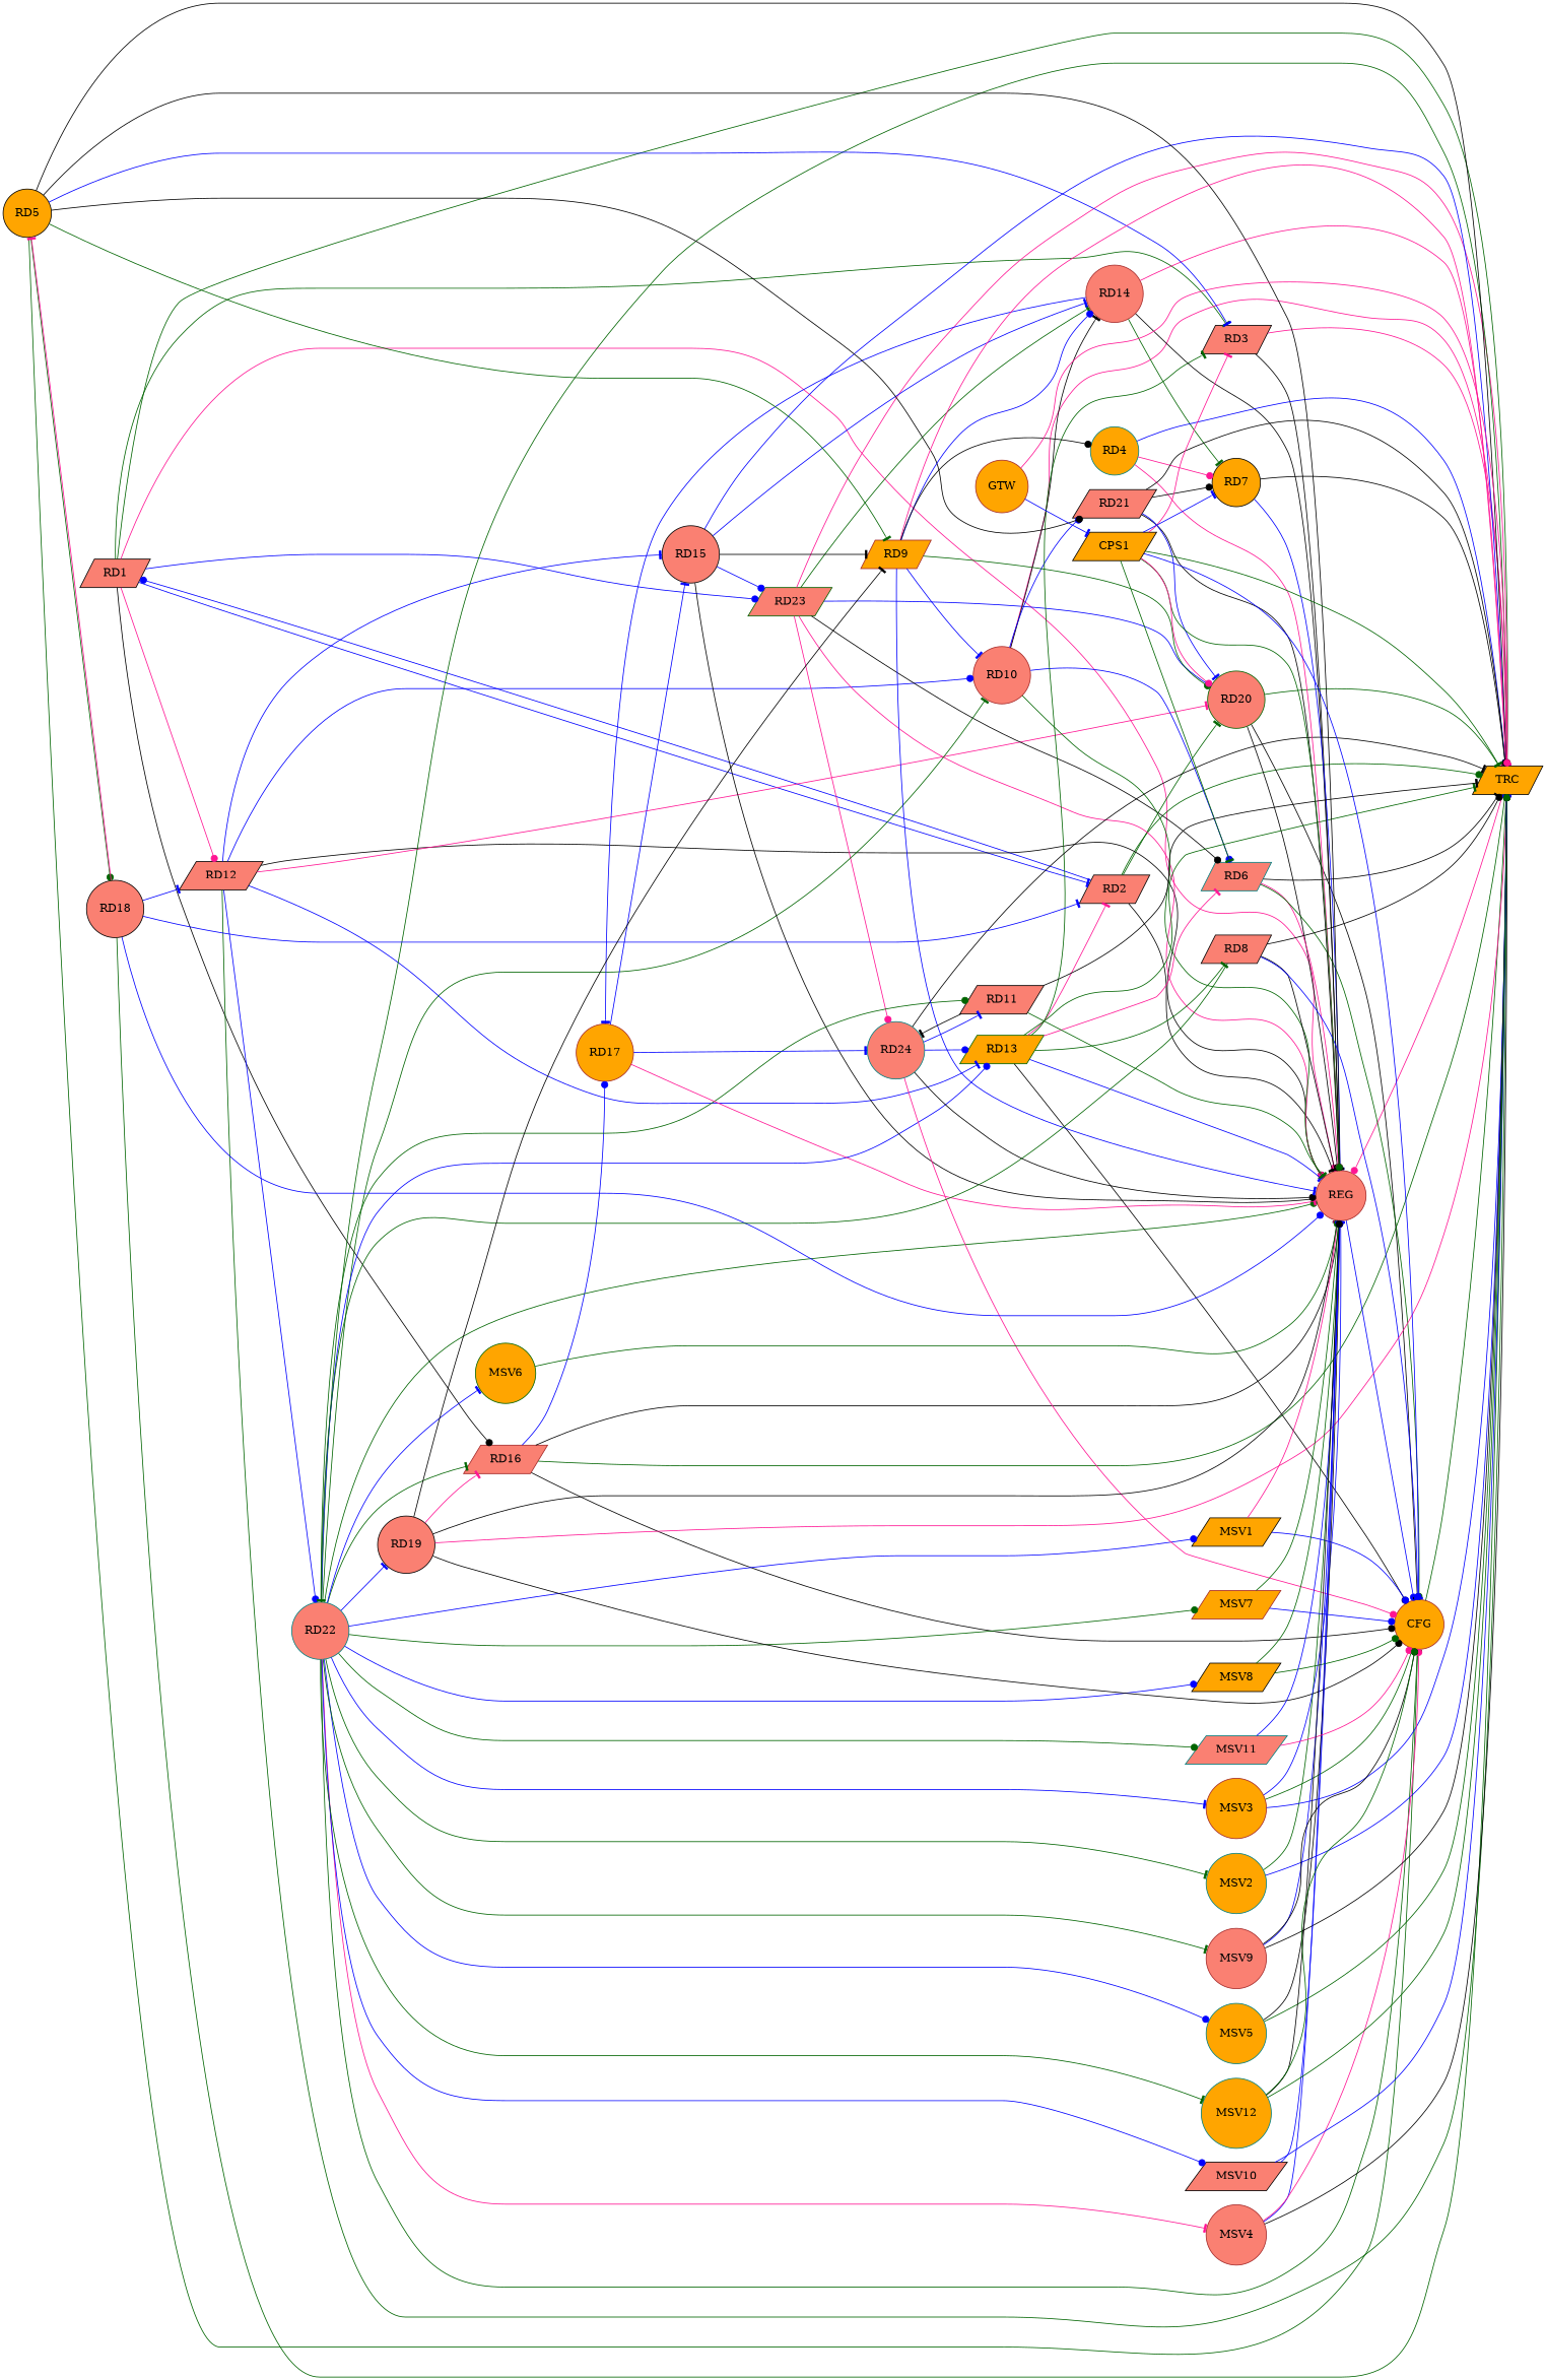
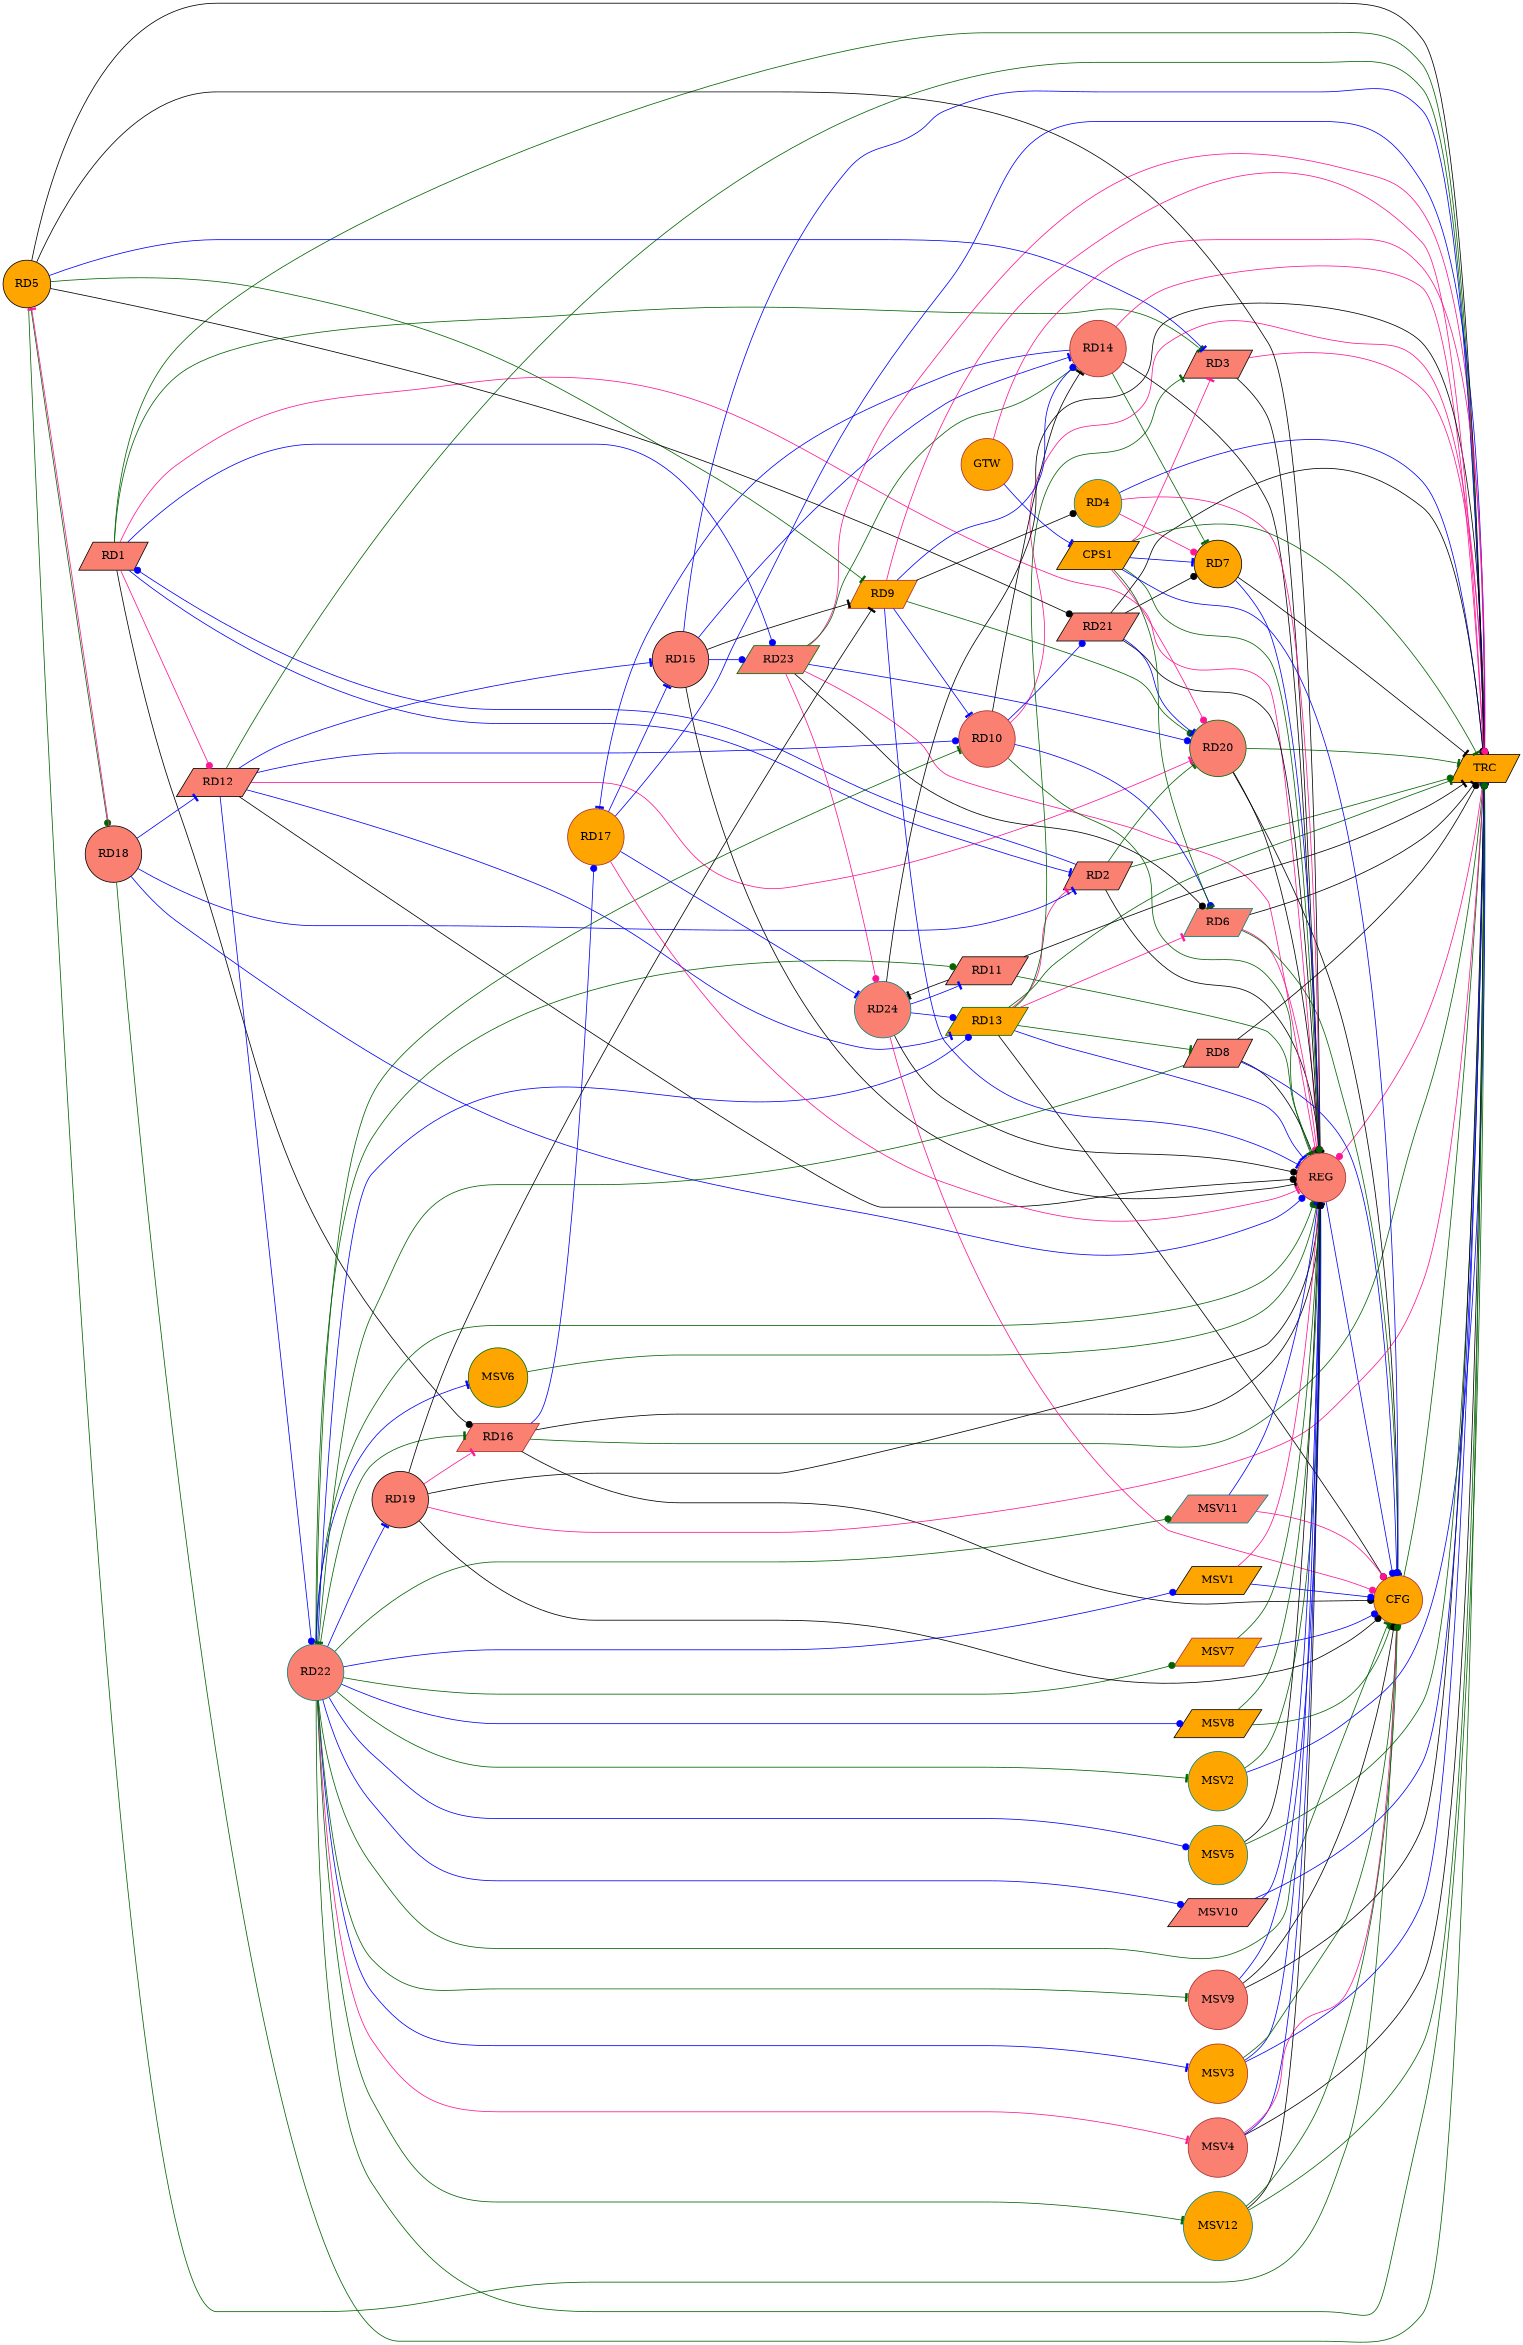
  strict digraph {
    rankdir=LR
    node [color=black fillcolor=salmon shape=circle style=filled]
    edge [arrowhead=tee color=blue]
    n1 [label=RD1 shape=parallelogram]
    n2 [label=RD2 shape=parallelogram]
    n3 [label=RD3 shape=parallelogram]
    n4 [label=RD12 shape=parallelogram]
    n5 [color=brown label=RD16 shape=parallelogram]
    n6 [color=darkgreen label=RD23 shape=parallelogram]
    n7 [color=brown label=REG]
    n8 [fillcolor=orange label=TRC shape=parallelogram]
    n9 [color=darkgreen label=RD20]
    n10 [color=teal label=RD22]
    n11 [color=brown label=RD10]
    n12 [color=darkgreen fillcolor=orange label=RD13 shape=parallelogram]
    n13 [label=RD15]
    n14 [color=brown fillcolor=orange label=CFG]
    n15 [color=brown fillcolor=orange label=RD17]
    n16 [color=teal label=RD6 shape=parallelogram]
    n17 [color=brown label=RD14]
    n18 [color=teal label=RD24]
    n19 [color=teal fillcolor=orange label=RD4]
    n20 [fillcolor=orange label=RD7]
    n21 [fillcolor=orange label=RD5]
    n22 [color=brown fillcolor=orange label=RD9 shape=parallelogram]
    n23 [label=RD18]
    n24 [label=RD21 shape=parallelogram]
    n25 [label=RD8 shape=parallelogram]
    n26 [label=RD11 shape=parallelogram]
    n27 [label=RD19]
    n28 [fillcolor=orange label=MSV1 shape=parallelogram]
    n29 [color=teal fillcolor=orange label=MSV2]
    n30 [color=brown fillcolor=orange label=MSV3]
    n31 [color=brown label=MSV4]
    n32 [color=teal fillcolor=orange label=MSV5]
    n33 [color=darkgreen fillcolor=orange label=MSV6]
    n34 [color=brown fillcolor=orange label=MSV7 shape=parallelogram]
    n35 [fillcolor=orange label=MSV8 shape=parallelogram]
    n36 [color=brown label=MSV9]
    n37 [label=MSV10 shape=parallelogram]
    n38 [color=teal label=MSV11 shape=parallelogram]
    n39 [color=teal fillcolor=orange label=MSV12]
    n40 [fillcolor=orange label=CPS1 shape=parallelogram]
    n41 [color=brown fillcolor=orange label=GTW]
    n1 -> n2
    n1 -> n3 [color=darkgreen]
    n1 -> n4 [arrowhead=dot color=deeppink]
    n1 -> n5 [arrowhead=dot color=black]
    n1 -> n6 [arrowhead=dot]
    n1 -> n7 [arrowhead=dot color=deeppink]
    n1 -> n8 [arrowhead=dot color=darkgreen]
    n2 -> n1 [arrowhead=dot]
    n2 -> n7 [color=black]
    n2 -> n8 [arrowhead=dot color=darkgreen]
    n2 -> n9 [color=darkgreen]
    n3 -> n7 [color=black]
    n3 -> n8 [color=deeppink]
    n4 -> n7 [arrowhead=dot color=black]
    n4 -> n8 [arrowhead=dot color=darkgreen]
    n4 -> n9 [color=deeppink]
    n4 -> n10 [arrowhead=dot]
    n4 -> n11 [arrowhead=dot]
    n4 -> n12
    n4 -> n13
    n5 -> n7 [color=black]
    n5 -> n8 [color=darkgreen]
    n5 -> n14 [arrowhead=dot color=black]
    n5 -> n15 [arrowhead=dot]
    n6 -> n7 [arrowhead=dot color=deeppink]
    n6 -> n8 [color=deeppink]
    n6 -> n9 [arrowhead=dot]
    n6 -> n16 [arrowhead=dot color=black]
    n6 -> n17 [color=darkgreen]
    n6 -> n18 [arrowhead=dot color=deeppink]
    n7 -> n14 [arrowhead=dot]
    n8 -> n7 [arrowhead=dot color=deeppink]
    n9 -> n7 [arrowhead=dot color=black]
    n9 -> n8 [color=darkgreen]
    n9 -> n14 [color=black]
    n10 -> n5 [color=darkgreen]
    n10 -> n7 [arrowhead=dot color=darkgreen]
    n10 -> n8 [arrowhead=dot color=darkgreen]
    n10 -> n11 [color=darkgreen]
    n10 -> n12 [arrowhead=dot]
    n10 -> n14 [color=darkgreen]
    n10 -> n26 [arrowhead=dot color=darkgreen]
    n10 -> n27
    n10 -> n28 [arrowhead=dot]
    n10 -> n29 [color=darkgreen]
    n10 -> n30
    n10 -> n31 [color=deeppink]
    n10 -> n32 [arrowhead=dot]
    n10 -> n33
    n10 -> n34 [arrowhead=dot color=darkgreen]
    n10 -> n35 [arrowhead=dot]
    n10 -> n36 [color=darkgreen]
    n10 -> n37 [arrowhead=dot]
    n10 -> n38 [arrowhead=dot color=darkgreen]
    n10 -> n39 [color=darkgreen]
    n11 -> n7 [color=darkgreen]
    n11 -> n8 [arrowhead=dot color=deeppink]
    n11 -> n16 [arrowhead=dot]
    n11 -> n17 [color=black]
    n11 -> n24 [arrowhead=dot]
    n12 -> n2 [color=deeppink]
    n12 -> n3 [color=darkgreen]
    n12 -> n7
    n12 -> n8 [color=darkgreen]
    n12 -> n14 [arrowhead=dot color=black]
    n12 -> n16 [color=deeppink]
    n12 -> n25 [color=darkgreen]
    n13 -> n6 [arrowhead=dot]
    n13 -> n7 [color=black]
    n13 -> n8
    n13 -> n17
    n13 -> n22 [color=black]
    n14 -> n8 [color=darkgreen]
    n15 -> n7 [color=deeppink]
+   n15 -> n8 [arrowhead=dot]
    n15 -> n13
    n15 -> n18
    n16 -> n7 [color=deeppink]
    n16 -> n8 [color=black]
    n16 -> n14 [arrowhead=dot color=darkgreen]
    n17 -> n7 [arrowhead=dot color=black]
    n17 -> n8 [arrowhead=dot color=deeppink]
    n17 -> n15
    n17 -> n20 [color=darkgreen]
    n18 -> n7 [arrowhead=dot color=black]
    n18 -> n8 [color=black]
    n18 -> n12 [arrowhead=dot]
    n18 -> n14 [arrowhead=dot color=deeppink]
    n18 -> n26
    n19 -> n7 [arrowhead=dot color=deeppink]
    n19 -> n8 [arrowhead=dot]
    n19 -> n20 [arrowhead=dot color=deeppink]
    n20 -> n7
    n20 -> n8 [color=black]
    n21 -> n3
    n21 -> n7 [color=black]
    n21 -> n8 [arrowhead=dot color=black]
    n21 -> n14 [color=darkgreen]
    n21 -> n22 [color=darkgreen]
    n21 -> n23 [arrowhead=dot color=darkgreen]
    n21 -> n24 [arrowhead=dot color=black]
    n22 -> n7
    n22 -> n8 [color=deeppink]
    n22 -> n9 [arrowhead=dot color=darkgreen]
    n22 -> n11
    n22 -> n17 [arrowhead=dot]
    n22 -> n19 [arrowhead=dot color=black]
    n23 -> n2
    n23 -> n4
    n23 -> n7 [arrowhead=dot]
    n23 -> n8 [arrowhead=dot color=darkgreen]
    n23 -> n21 [color=deeppink]
    n24 -> n7 [color=black]
    n24 -> n8 [arrowhead=dot color=black]
    n24 -> n9
    n24 -> n20 [arrowhead=dot color=black]
    n25 -> n7 [color=black]
    n25 -> n8 [arrowhead=dot color=black]
    n25 -> n10 [color=darkgreen]
    n25 -> n14 [arrowhead=dot]
    n26 -> n7 [color=darkgreen]
    n26 -> n8 [color=black]
    n26 -> n18 [color=black]
    n27 -> n5 [color=deeppink]
    n27 -> n7 [color=black]
    n27 -> n8 [color=deeppink]
    n27 -> n14 [arrowhead=dot color=black]
    n27 -> n22 [color=black]
    n28 -> n7 [color=deeppink]
    n28 -> n14 [arrowhead=dot]
    n29 -> n7 [arrowhead=dot color=darkgreen]
    n29 -> n8
    n30 -> n7
    n30 -> n8
    n30 -> n14 [color=darkgreen]
    n31 -> n7 [arrowhead=dot]
    n31 -> n8 [arrowhead=dot color=black]
    n31 -> n14 [arrowhead=dot color=deeppink]
    n32 -> n7 [arrowhead=dot color=black]
    n32 -> n8 [arrowhead=dot color=darkgreen]
    n33 -> n7 [arrowhead=dot color=darkgreen]
    n34 -> n7 [color=darkgreen]
    n34 -> n14 [arrowhead=dot]
    n35 -> n7 [color=darkgreen]
    n35 -> n14 [arrowhead=dot color=darkgreen]
    n36 -> n7 [arrowhead=dot]
    n36 -> n8 [arrowhead=dot color=black]
    n36 -> n14 [arrowhead=dot color=black]
    n37 -> n7
    n37 -> n8
    n38 -> n7
    n38 -> n14 [arrowhead=dot color=deeppink]
    n39 -> n7 [arrowhead=dot color=black]
    n39 -> n8 [arrowhead=dot color=darkgreen]
    n39 -> n14 [arrowhead=dot color=darkgreen]
    n40 -> n3 [color=deeppink]
    n40 -> n7 [arrowhead=dot color=darkgreen]
    n40 -> n8 [color=darkgreen]
    n40 -> n9 [arrowhead=dot color=deeppink]
    n40 -> n14
    n40 -> n16 [color=darkgreen]
    n40 -> n20
    n41 -> n8 [arrowhead=dot color=deeppink]
    n41 -> n40
  }
